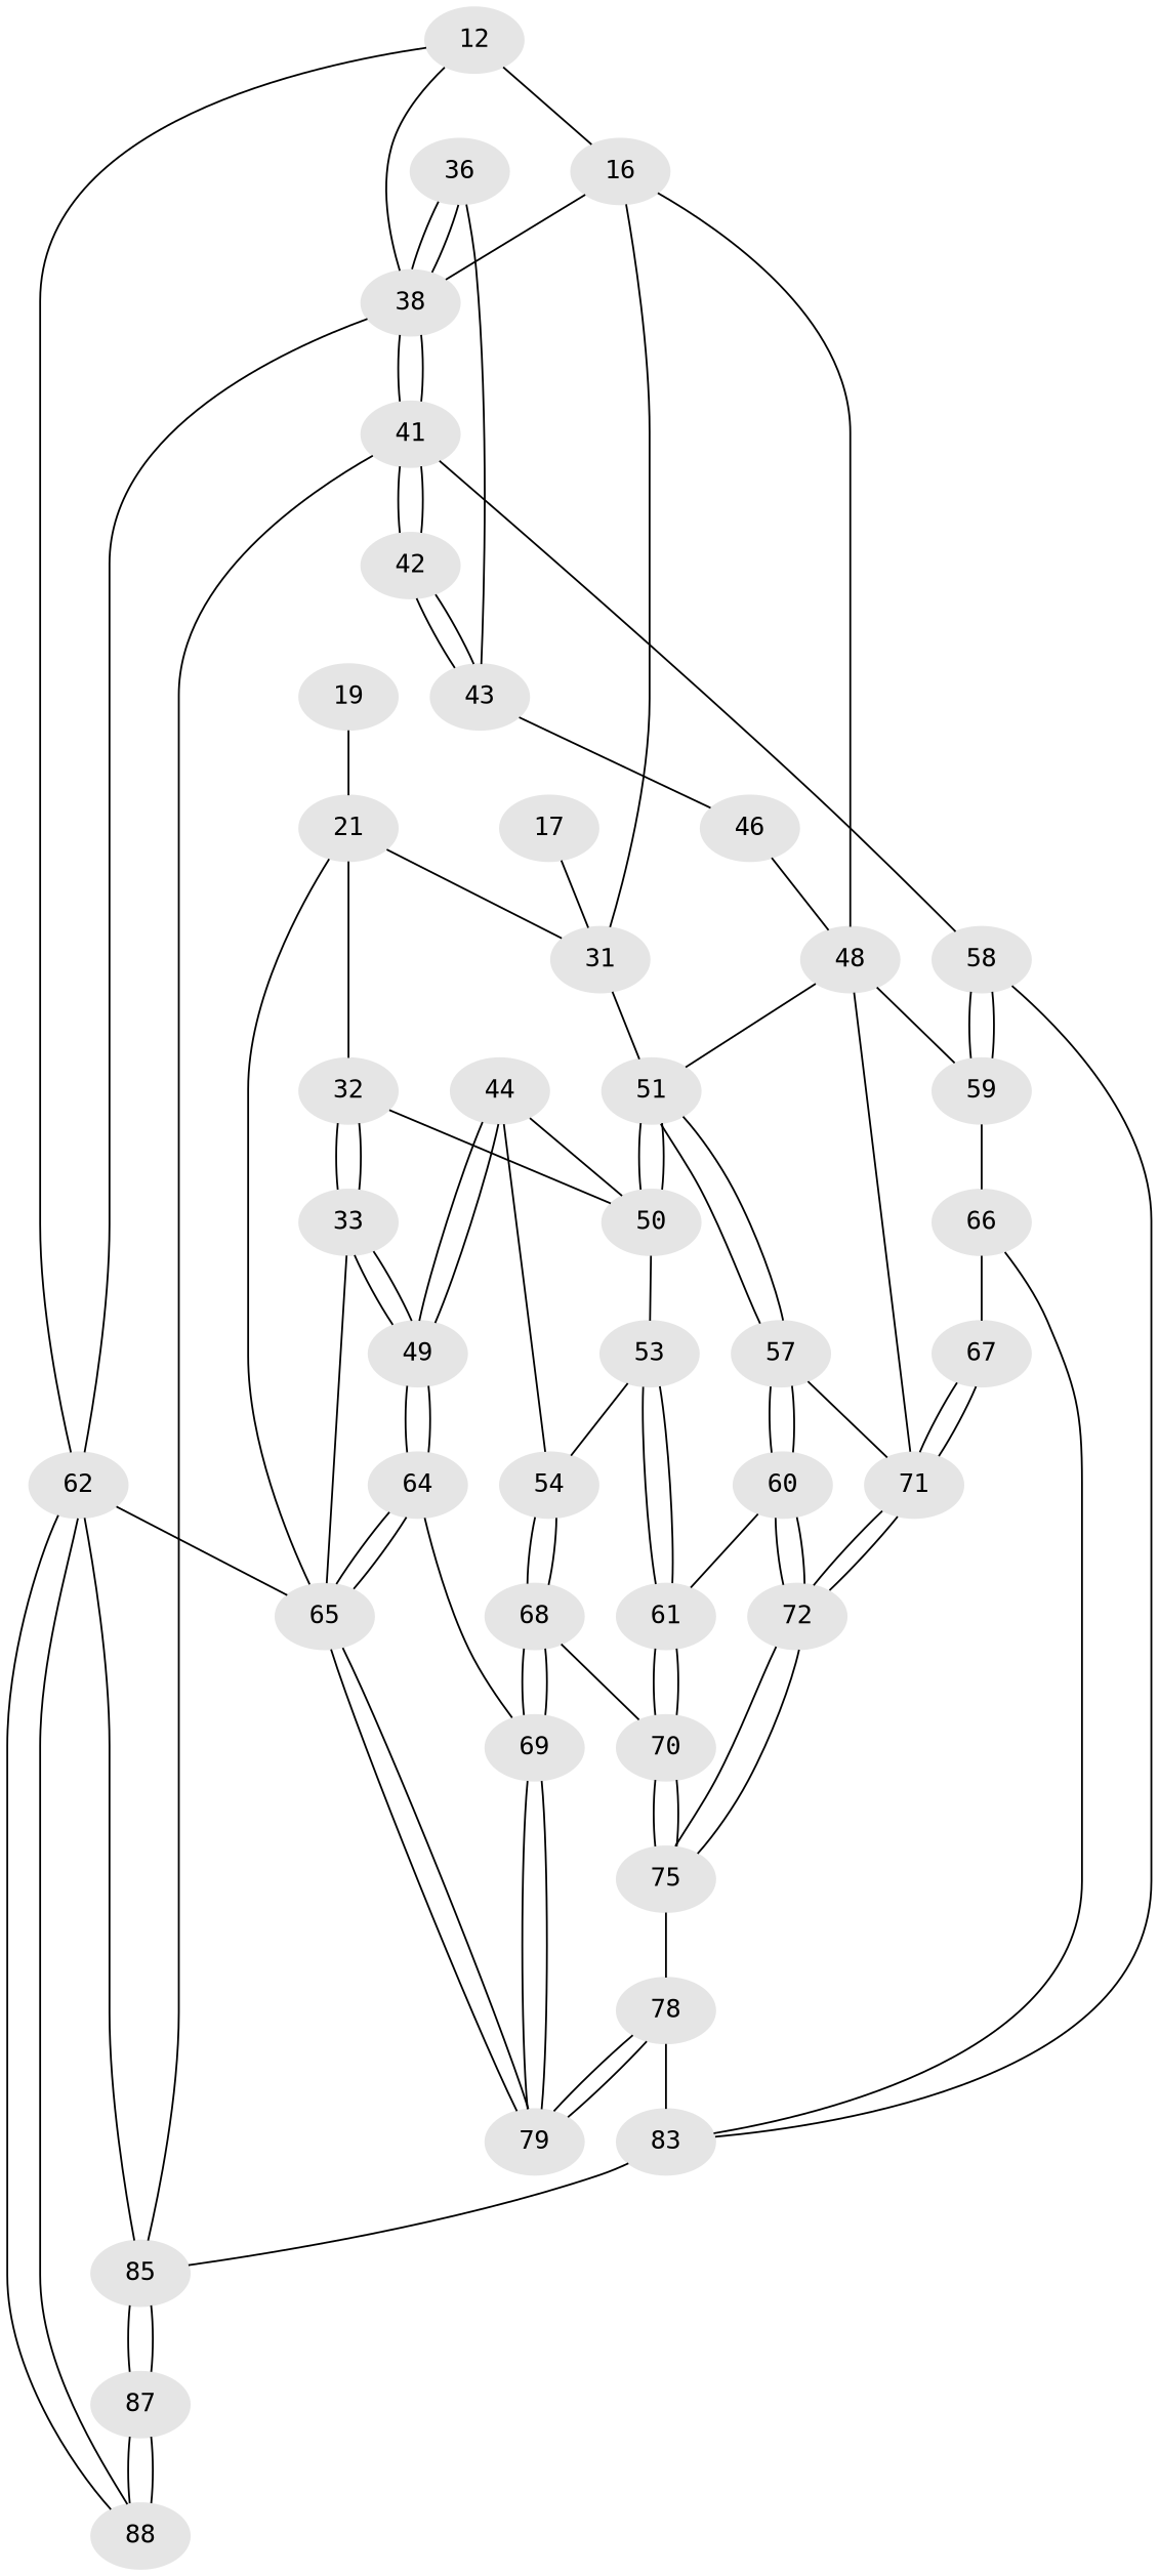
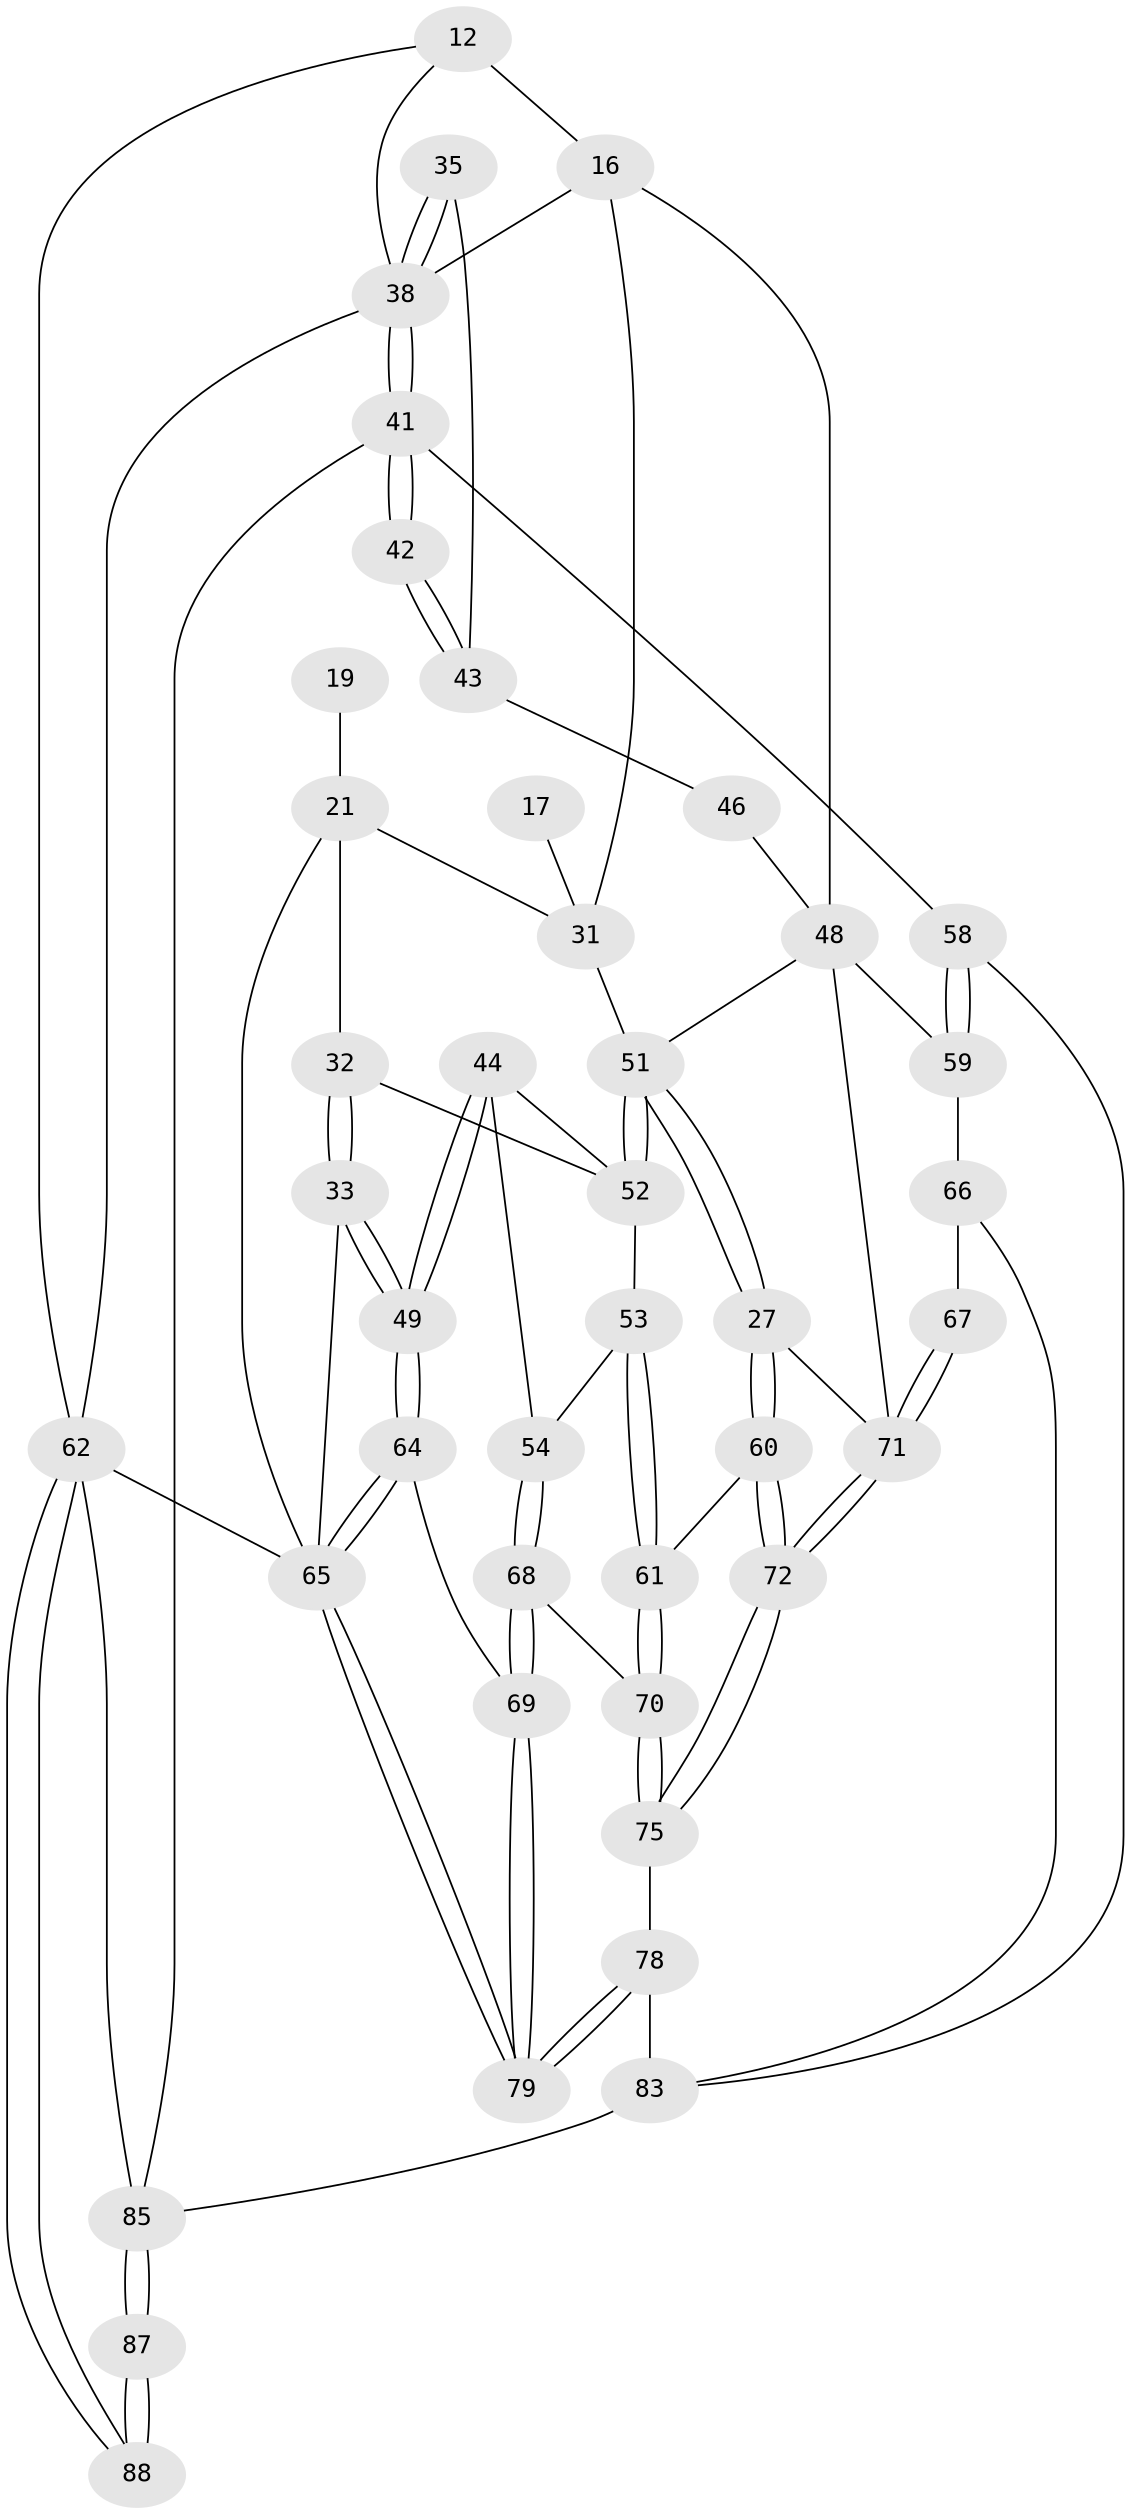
  graph {
    fontname="DejaVu Sans Mono"
    node [color=gray90 fontname="DejaVu Sans Mono" style=filled]
    edge [fontname="DejaVu Sans Mono"]
    12 [super="+2"]
    16 [super="+15+11"]
    38 [super="+29+30+34"]
    62 [super="+3"]
    31 [super="+14+22+13"]
    48 [super="+47"]
    41
    65 [super="+4"]
    85 [super="+81+82+80"]
    88
    51 [super="+50+23"]
    43 [super="+36+37"]
    46
    17
    21 [super="+20+18"]
    19
    32 [super="+28"]
    33 [super="+27"]
-   52 [super="+40" label=50]
+   52 [super="+40"]
    79
-   57
+   57 [label=27]
    n22 [label=49]
    53
    64
-   35 [label=36]
+   35
    42
    58
    87 [super="+86"]
    59
    83 [super="+77+74"]
    44
    54
    68
    69
    71 [super="+56+55"]
    66
    72
    60
    61
    70
    67
    n42 [label=75]
    78 [super="+76+75"]
    12 -- 16 [weight=2]
    12 -- 38
    12 -- 62
    16 -- 38
    16 -- 31 [weight=2]
    16 -- 48
    38 -- 62
    38 -- 41
    38 -- 41
    62 -- 65 [weight=2]
    62 -- 85
    62 -- 88
    62 -- 88
    31 -- 51 [weight=2]
    48 -- 51
    48 -- 59
    48 -- 71
    41 -- 85
    41 -- 42
    41 -- 42
    41 -- 58
    65 -- 79
    65 -- 79
    85 -- 87 [weight=2]
    85 -- 87
    51 -- 52 [weight=2]
    51 -- 52
    51 -- 57
    51 -- 57
    43 -- 46 [weight=2]
    46 -- 48
    17 -- 31 [weight=3]
    21 -- 31
    21 -- 65
    21 -- 32 [weight=2]
    19 -- 21 [weight=3]
    32 -- 33 [weight=2]
    32 -- 33
    32 -- 52 [weight=2]
    33 -- 65
    33 -- n22
    33 -- n22
    52 -- 53
    57 -- 71
    57 -- 60
    57 -- 60
    n22 -- 64
    n22 -- 64
    53 -- 54
    53 -- 61
    53 -- 61
    64 -- 65
    64 -- 65
    64 -- 69
    35 -- 38 [weight=2]
    35 -- 38
    35 -- 43
    42 -- 43
    42 -- 43
    58 -- 59
    58 -- 59
    58 -- 83
    87 -- 88 [weight=2]
    87 -- 88
    59 -- 66
    83 -- 85
    44 -- 52
    44 -- n22
    44 -- n22
    44 -- 54
    54 -- 68
    54 -- 68
    68 -- 69
    68 -- 69
    68 -- 70
    69 -- 79
    69 -- 79
    71 -- 72
    71 -- 72
    66 -- 83
    66 -- 67
    72 -- n42
    72 -- n42
    60 -- 72
    60 -- 72
    60 -- 61
    61 -- 70
    61 -- 70
    70 -- n42
    70 -- n42
    67 -- 71 [weight=2]
    67 -- 71
    n42 -- 78
    78 -- 79
    78 -- 79
    78 -- 83 [weight=2]
  }
